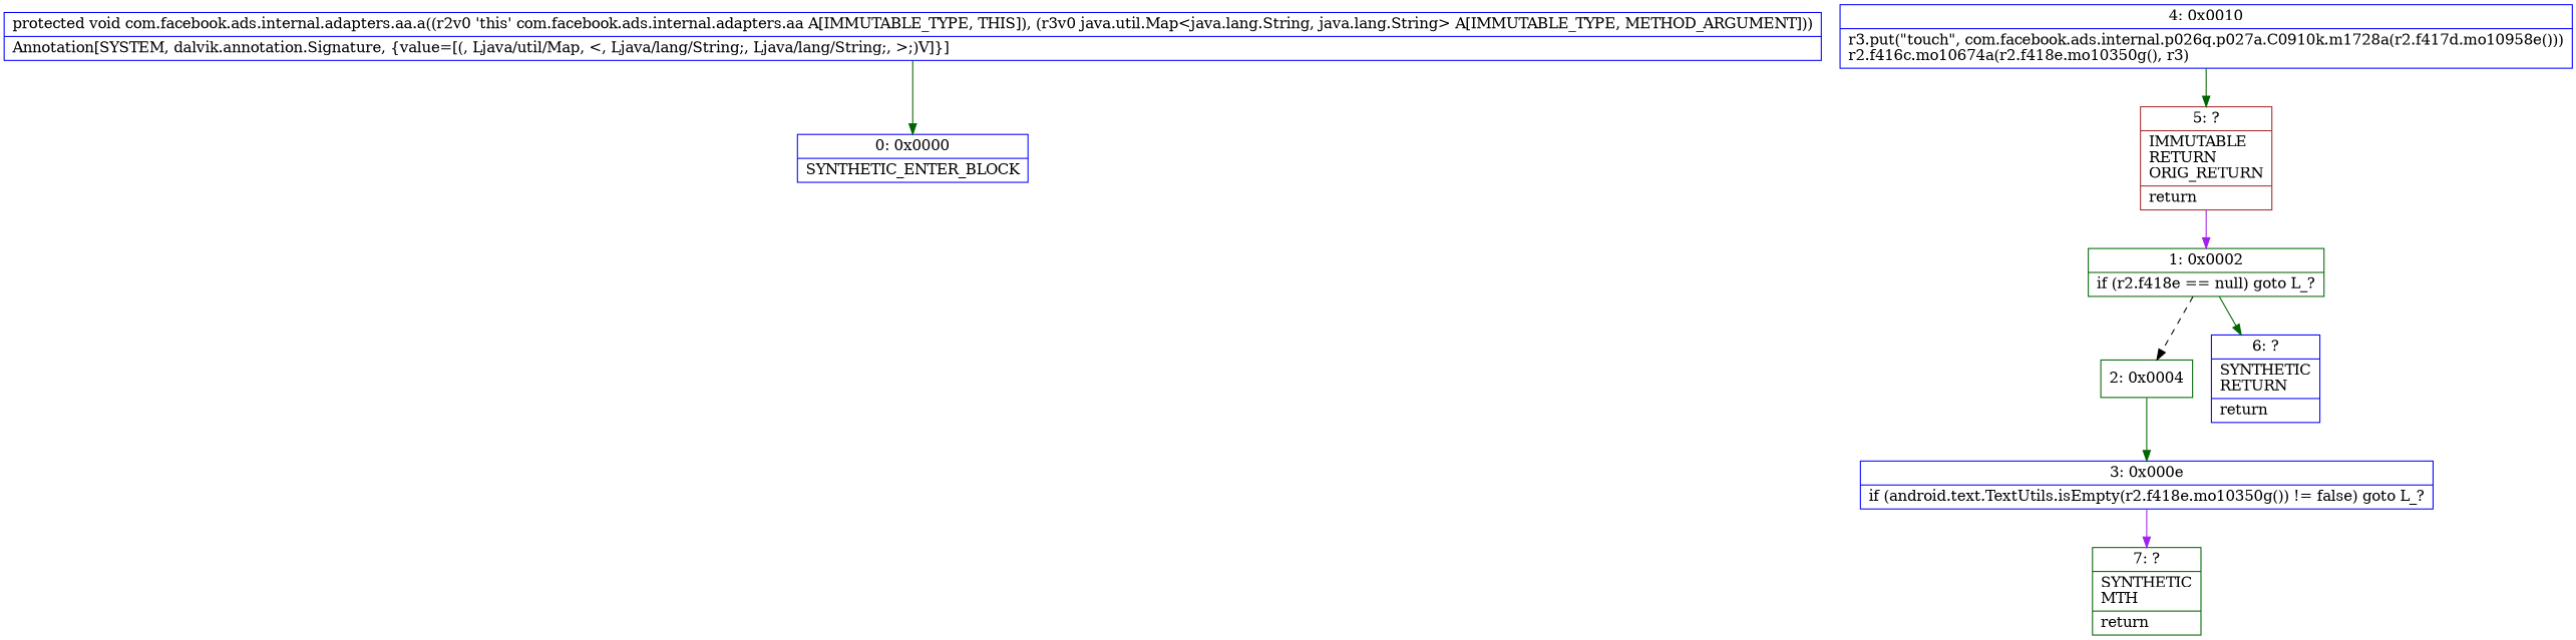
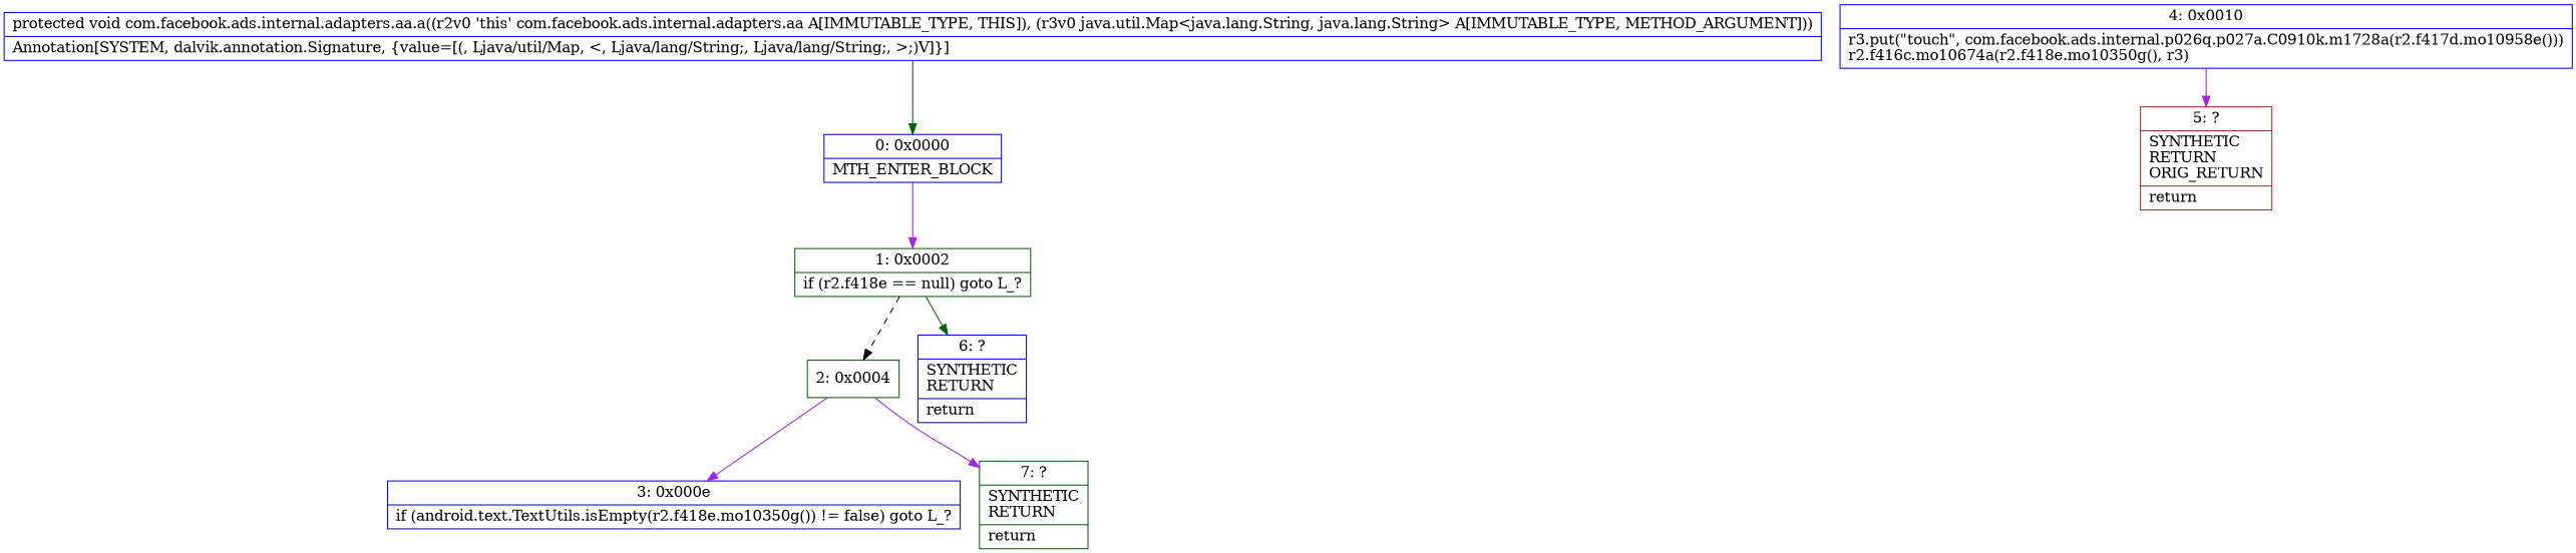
  digraph {
    node [color=blue shape=record]
    edge [color=purple]
-   n1 [label="{0\:\ 0x0000|SYNTHETIC_ENTER_BLOCK\l}"]
+   n1 [label="{0\:\ 0x0000|MTH_ENTER_BLOCK\l}"]
    n2 [color=darkgreen label="{1\:\ 0x0002|if (r2.f418e == null) goto L_?\l}"]
    n3 [color=darkgreen label="{2\:\ 0x0004}"]
    n4 [label="{6\:\ ?|SYNTHETIC\lRETURN\l|return\l}"]
    n5 [label="{3\:\ 0x000e|if (android.text.TextUtils.isEmpty(r2.f418e.mo10350g()) != false) goto L_?\l}"]
-   n6 [color=darkgreen label="{7\:\ ?|SYNTHETIC\lMTH\l|return\l}"]
+   n6 [color=darkgreen label="{7\:\ ?|SYNTHETIC\lRETURN\l|return\l}"]
    n7 [label="{4\:\ 0x0010|r3.put(\"touch\", com.facebook.ads.internal.p026q.p027a.C0910k.m1728a(r2.f417d.mo10958e()))\lr2.f416c.mo10674a(r2.f418e.mo10350g(), r3)\l}"]
-   n8 [color=brown label="{5\:\ ?|IMMUTABLE\lRETURN\lORIG_RETURN\l|return\l}"]
+   n8 [color=brown label="{5\:\ ?|SYNTHETIC\lRETURN\lORIG_RETURN\l|return\l}"]
    n9 [label="{protected void com.facebook.ads.internal.adapters.aa.a((r2v0 'this' com.facebook.ads.internal.adapters.aa A[IMMUTABLE_TYPE, THIS]), (r3v0 java.util.Map\<java.lang.String, java.lang.String\> A[IMMUTABLE_TYPE, METHOD_ARGUMENT]))  | Annotation[SYSTEM, dalvik.annotation.Signature, \{value=[(, Ljava\/util\/Map, \<, Ljava\/lang\/String;, Ljava\/lang\/String;, \>;)V]\}]\l}"]
-   n8 -> n2
+   n1 -> n2
    n2 -> n3 [color=black style=dashed]
    n2 -> n4 [color=darkgreen]
-   n3 -> n5 [color=darkgreen]
-   n5 -> n6
-   n7 -> n8 [color=darkgreen]
+   n3 -> n5
+   n3 -> n6
+   n7 -> n8
    n9 -> n1 [color=darkgreen]
  }
